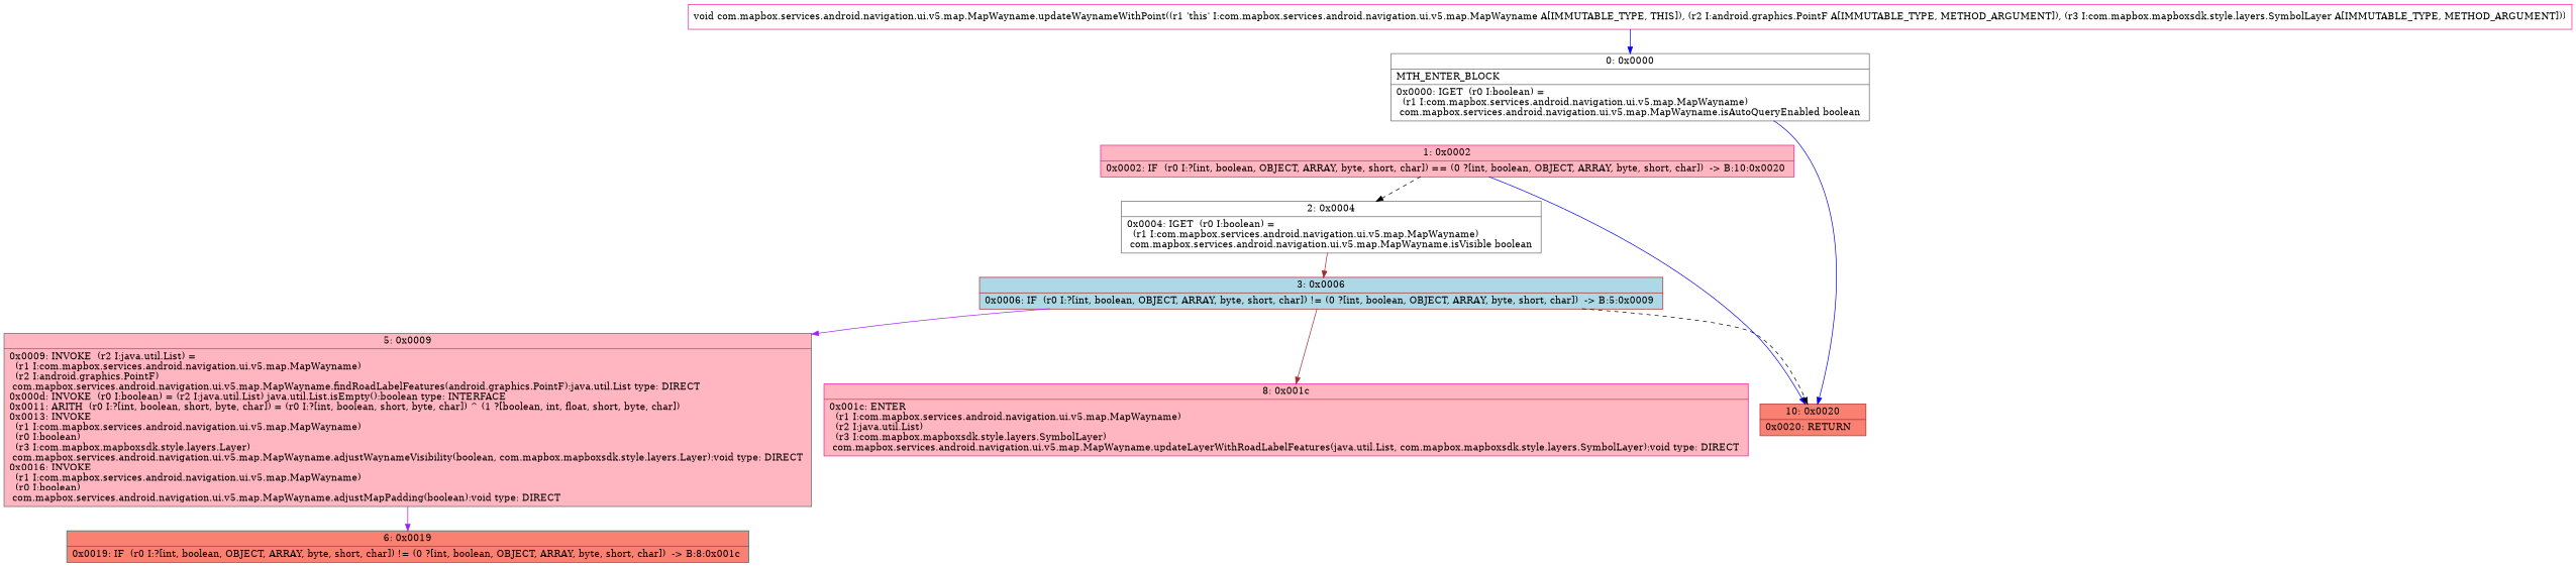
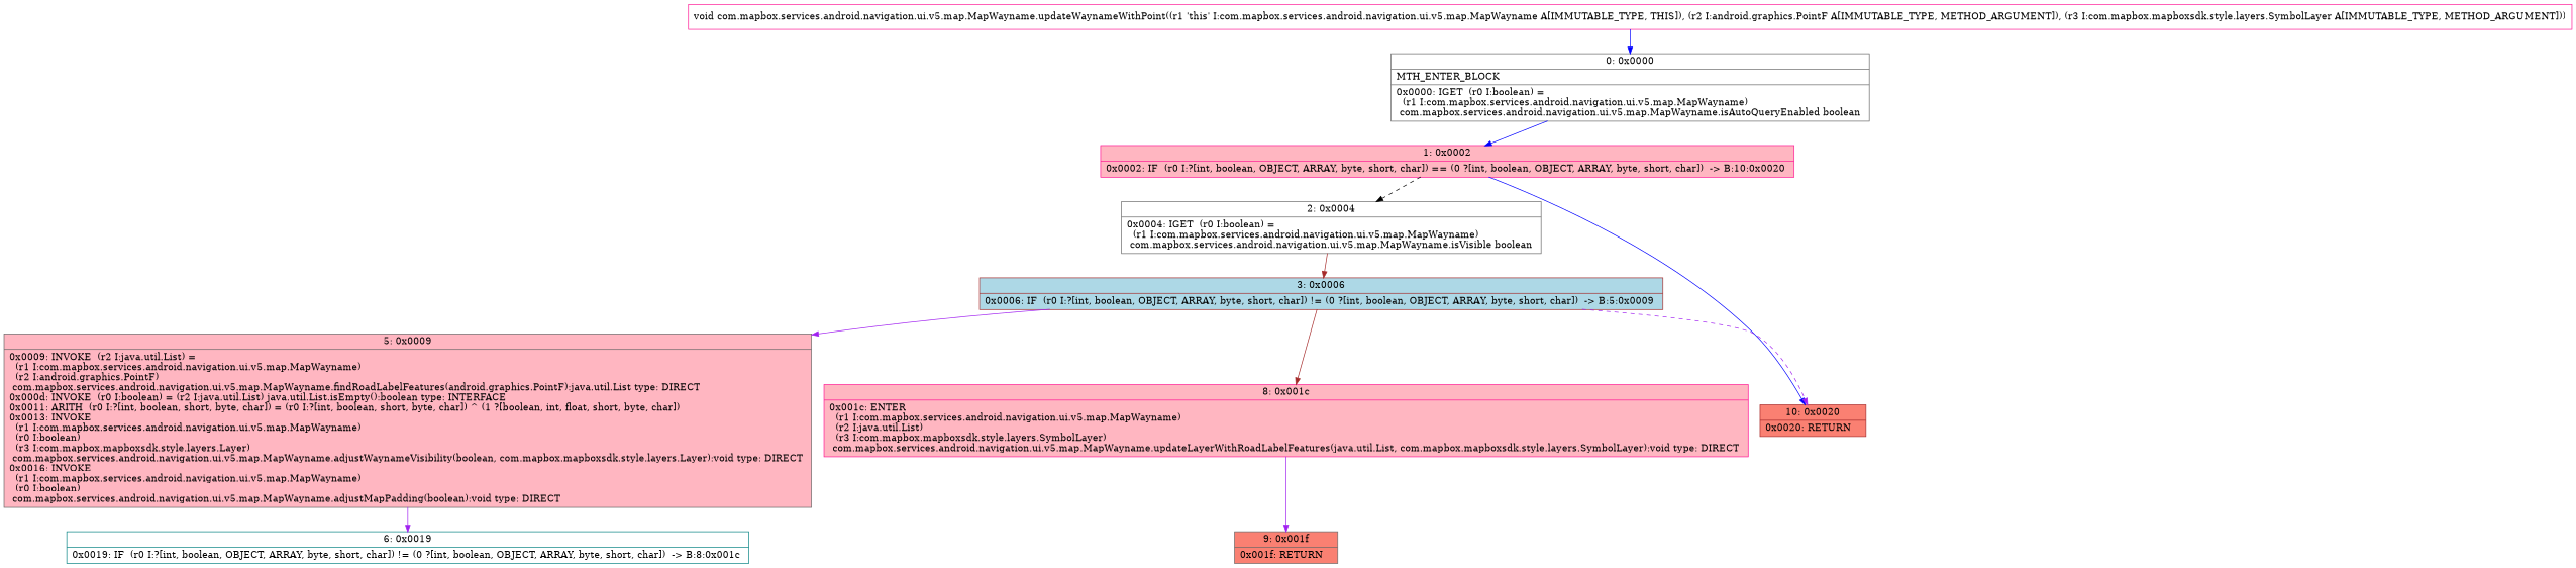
  digraph {
    node [color=gray40 fillcolor=white shape=record style=filled]
    edge [color=blue]
    n1 [label="{0\:\ 0x0000|MTH_ENTER_BLOCK\l|0x0000: IGET  (r0 I:boolean) = \l  (r1 I:com.mapbox.services.android.navigation.ui.v5.map.MapWayname)\l com.mapbox.services.android.navigation.ui.v5.map.MapWayname.isAutoQueryEnabled boolean \l}"]
    n2 [color=deeppink fillcolor=lightpink label="{1\:\ 0x0002|0x0002: IF  (r0 I:?[int, boolean, OBJECT, ARRAY, byte, short, char]) == (0 ?[int, boolean, OBJECT, ARRAY, byte, short, char])  \-\> B:10:0x0020 \l}"]
    n3 [label="{2\:\ 0x0004|0x0004: IGET  (r0 I:boolean) = \l  (r1 I:com.mapbox.services.android.navigation.ui.v5.map.MapWayname)\l com.mapbox.services.android.navigation.ui.v5.map.MapWayname.isVisible boolean \l}"]
    n4 [color=brown fillcolor=salmon label="{10\:\ 0x0020|0x0020: RETURN   \l}"]
    n5 [color=brown fillcolor=lightblue label="{3\:\ 0x0006|0x0006: IF  (r0 I:?[int, boolean, OBJECT, ARRAY, byte, short, char]) != (0 ?[int, boolean, OBJECT, ARRAY, byte, short, char])  \-\> B:5:0x0009 \l}"]
    n6 [fillcolor=lightpink label="{5\:\ 0x0009|0x0009: INVOKE  (r2 I:java.util.List) = \l  (r1 I:com.mapbox.services.android.navigation.ui.v5.map.MapWayname)\l  (r2 I:android.graphics.PointF)\l com.mapbox.services.android.navigation.ui.v5.map.MapWayname.findRoadLabelFeatures(android.graphics.PointF):java.util.List type: DIRECT \l0x000d: INVOKE  (r0 I:boolean) = (r2 I:java.util.List) java.util.List.isEmpty():boolean type: INTERFACE \l0x0011: ARITH  (r0 I:?[int, boolean, short, byte, char]) = (r0 I:?[int, boolean, short, byte, char]) ^ (1 ?[boolean, int, float, short, byte, char]) \l0x0013: INVOKE  \l  (r1 I:com.mapbox.services.android.navigation.ui.v5.map.MapWayname)\l  (r0 I:boolean)\l  (r3 I:com.mapbox.mapboxsdk.style.layers.Layer)\l com.mapbox.services.android.navigation.ui.v5.map.MapWayname.adjustWaynameVisibility(boolean, com.mapbox.mapboxsdk.style.layers.Layer):void type: DIRECT \l0x0016: INVOKE  \l  (r1 I:com.mapbox.services.android.navigation.ui.v5.map.MapWayname)\l  (r0 I:boolean)\l com.mapbox.services.android.navigation.ui.v5.map.MapWayname.adjustMapPadding(boolean):void type: DIRECT \l}"]
    n7 [color=deeppink fillcolor=lightpink label="{8\:\ 0x001c|0x001c: ENTER  \l  (r1 I:com.mapbox.services.android.navigation.ui.v5.map.MapWayname)\l  (r2 I:java.util.List)\l  (r3 I:com.mapbox.mapboxsdk.style.layers.SymbolLayer)\l com.mapbox.services.android.navigation.ui.v5.map.MapWayname.updateLayerWithRoadLabelFeatures(java.util.List, com.mapbox.mapboxsdk.style.layers.SymbolLayer):void type: DIRECT \l}"]
-   n8 [color=teal fillcolor=salmon label="{6\:\ 0x0019|0x0019: IF  (r0 I:?[int, boolean, OBJECT, ARRAY, byte, short, char]) != (0 ?[int, boolean, OBJECT, ARRAY, byte, short, char])  \-\> B:8:0x001c \l}"]
+   n8 [color=teal label="{6\:\ 0x0019|0x0019: IF  (r0 I:?[int, boolean, OBJECT, ARRAY, byte, short, char]) != (0 ?[int, boolean, OBJECT, ARRAY, byte, short, char])  \-\> B:8:0x001c \l}"]
+   n9 [fillcolor=salmon label="{9\:\ 0x001f|0x001f: RETURN   \l}"]
    n10 [color=deeppink label="{void com.mapbox.services.android.navigation.ui.v5.map.MapWayname.updateWaynameWithPoint((r1 'this' I:com.mapbox.services.android.navigation.ui.v5.map.MapWayname A[IMMUTABLE_TYPE, THIS]), (r2 I:android.graphics.PointF A[IMMUTABLE_TYPE, METHOD_ARGUMENT]), (r3 I:com.mapbox.mapboxsdk.style.layers.SymbolLayer A[IMMUTABLE_TYPE, METHOD_ARGUMENT])) }"]
-   n1 -> n4
+   n1 -> n2
    n2 -> n3 [color=black style=dashed]
    n2 -> n4
    n3 -> n5 [color=brown]
-   n5 -> n4 [color=black style=dashed]
+   n5 -> n4 [color=purple style=dashed]
    n5 -> n6 [color=purple]
    n5 -> n7 [color=brown]
    n6 -> n8 [color=purple]
+   n7 -> n9 [color=purple]
    n10 -> n1
  }
